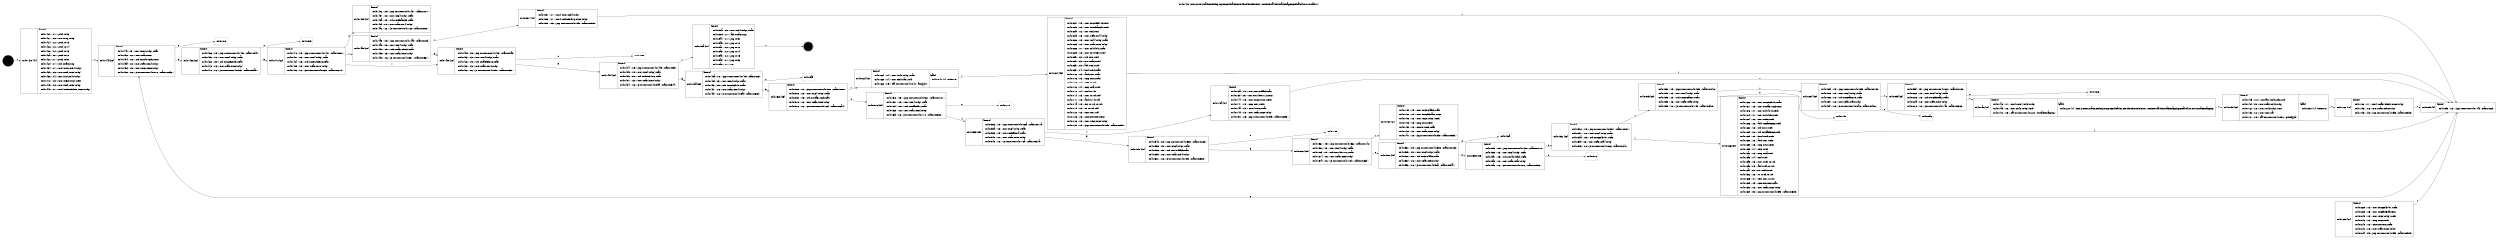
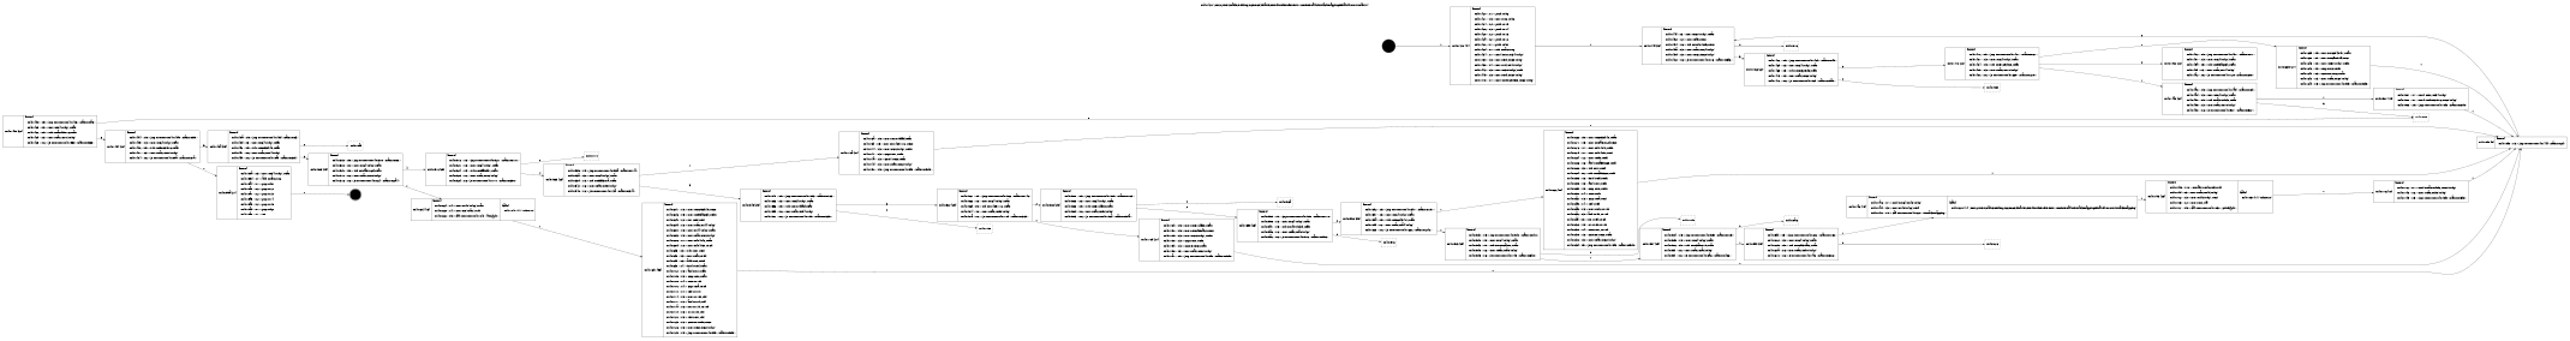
  digraph {
    label="0x401420 (/mnt/c/Users/mathe/Desktop/tcc/POCII/binaries/extr_linuxkernelevents....mminternal.h_is_stack_mapping_Final-ollvm.out::main(0))"
    labelloc=t
    rankdir=LR
    node [shape=record]
    Entry [fillcolor=black height=0.3 shape=circle style=filled width=0.3]
    n2 [label="{\n     0x401420 [47]\l\n     | [instrs]\l\n     &nbsp;&nbsp;0x401420 \<+1\>: push %rbp\l\n     &nbsp;&nbsp;0x401421 \<+3\>: mov %rsp,%rbp\l\n     &nbsp;&nbsp;0x401424 \<+2\>: push %r15\l\n     &nbsp;&nbsp;0x401426 \<+2\>: push %r14\l\n     &nbsp;&nbsp;0x401428 \<+2\>: push %r13\l\n     &nbsp;&nbsp;0x40142a \<+2\>: push %r12\l\n     &nbsp;&nbsp;0x40142c \<+1\>: push %rbx\l\n     &nbsp;&nbsp;0x40142d \<+7\>: sub $0xa8,%rsp\l\n     &nbsp;&nbsp;0x401434 \<+7\>: movl $0x0,-0x34(%rbp)\l\n     &nbsp;&nbsp;0x40143b \<+3\>: mov %edi,-0x38(%rbp)\l\n     &nbsp;&nbsp;0x40143e \<+4\>: mov %rsi,-0x40(%rbp)\l\n     &nbsp;&nbsp;0x401442 \<+3\>: mov -0x38(%rbp),%edi\l\n     &nbsp;&nbsp;0x401445 \<+3\>: mov %edi,-0x30(%rbp)\l\n     &nbsp;&nbsp;0x401448 \<+7\>: movl $0x9129de08,-0x60(%rbp)\l\n  }"]
    n3 [label="{\n     0x40144f [23]\l\n     | [instrs]\l\n     &nbsp;&nbsp;0x40144f \<+3\>: mov -0x60(%rbp),%eax\l\n     &nbsp;&nbsp;0x401452 \<+2\>: mov %eax,%ecx\l\n     &nbsp;&nbsp;0x401454 \<+6\>: sub $0x840792fc,%ecx\l\n     &nbsp;&nbsp;0x40145a \<+3\>: mov %eax,-0x64(%rbp)\l\n     &nbsp;&nbsp;0x40145d \<+3\>: mov %ecx,-0x68(%rbp)\l\n     &nbsp;&nbsp;0x401460 \<+6\>: je 0000000000401816 \<main+0x3f6\>\l\n  }"]
    n4 [label="{\n     0x401816\l\n  }" style=dashed]
    n5 [label="{\n     0x401466 [22]\l\n     | [instrs]\l\n     &nbsp;&nbsp;0x401466 \<+5\>: jmp 000000000040146b \<main+0x4b\>\l\n     &nbsp;&nbsp;0x40146b \<+3\>: mov -0x64(%rbp),%eax\l\n     &nbsp;&nbsp;0x40146e \<+5\>: sub $0x8c92e1f8,%eax\l\n     &nbsp;&nbsp;0x401473 \<+3\>: mov %eax,-0x6c(%rbp)\l\n     &nbsp;&nbsp;0x401476 \<+6\>: je 00000000004019cb \<main+0x5ab\>\l\n  }"]
    n6 [label="{\n     0x4019cb\l\n  }" style=dashed]
    n7 [label="{\n     0x40147c [22]\l\n     | [instrs]\l\n     &nbsp;&nbsp;0x40147c \<+5\>: jmp 0000000000401481 \<main+0x61\>\l\n     &nbsp;&nbsp;0x401481 \<+3\>: mov -0x64(%rbp),%eax\l\n     &nbsp;&nbsp;0x401484 \<+5\>: sub $0x9129de08,%eax\l\n     &nbsp;&nbsp;0x401489 \<+3\>: mov %eax,-0x70(%rbp)\l\n     &nbsp;&nbsp;0x40148c \<+6\>: je 0000000000401639 \<main+0x219\>\l\n  }"]
    n8 [label="{\n     0x401639 [27]\l\n     | [instrs]\l\n     &nbsp;&nbsp;0x401639 \<+5\>: mov $0x66e437b7,%eax\l\n     &nbsp;&nbsp;0x40163e \<+5\>: mov $0x6fb857ff,%ecx\l\n     &nbsp;&nbsp;0x401643 \<+3\>: mov -0x30(%rbp),%edx\l\n     &nbsp;&nbsp;0x401646 \<+3\>: cmp $0x2,%edx\l\n     &nbsp;&nbsp;0x401649 \<+3\>: cmovne %ecx,%eax\l\n     &nbsp;&nbsp;0x40164c \<+3\>: mov %eax,-0x60(%rbp)\l\n     &nbsp;&nbsp;0x40164f \<+5\>: jmp 00000000004019fe \<main+0x5de\>\l\n  }"]
    n9 [label="{\n     0x401492 [22]\l\n     | [instrs]\l\n     &nbsp;&nbsp;0x401492 \<+5\>: jmp 0000000000401497 \<main+0x77\>\l\n     &nbsp;&nbsp;0x401497 \<+3\>: mov -0x64(%rbp),%eax\l\n     &nbsp;&nbsp;0x40149a \<+5\>: sub $0x9f8a603b,%eax\l\n     &nbsp;&nbsp;0x40149f \<+3\>: mov %eax,-0x74(%rbp)\l\n     &nbsp;&nbsp;0x4014a2 \<+6\>: je 000000000040172e \<main+0x30e\>\l\n  }"]
    n10 [label="{\n     0x4014a8 [22]\l\n     | [instrs]\l\n     &nbsp;&nbsp;0x4014a8 \<+5\>: jmp 00000000004014ad \<main+0x8d\>\l\n     &nbsp;&nbsp;0x4014ad \<+3\>: mov -0x64(%rbp),%eax\l\n     &nbsp;&nbsp;0x4014b0 \<+5\>: sub $0xa378ded2,%eax\l\n     &nbsp;&nbsp;0x4014b5 \<+3\>: mov %eax,-0x78(%rbp)\l\n     &nbsp;&nbsp;0x4014b8 \<+6\>: je 0000000000401987 \<main+0x567\>\l\n  }"]
    Exit [fillcolor=black height=0.3 peripheries=2 shape=circle style=filled width=0.3]
    n12 [label="{\n     0x4019fe [5]\l\n     | [instrs]\l\n     &nbsp;&nbsp;0x4019fe \<+5\>: jmp 000000000040144f \<main+0x2f\>\l\n  }"]
    n13 [label="{\n     0x4017cc [18]\l\n     | [instrs]\l\n     &nbsp;&nbsp;0x4017cc \<+7\>: movl $0xa378ded2,-0x60(%rbp)\l\n     &nbsp;&nbsp;0x4017d3 \<+6\>: mov %eax,-0xb8(%rbp)\l\n     &nbsp;&nbsp;0x4017d9 \<+5\>: jmp 00000000004019fe \<main+0x5de\>\l\n  }"]
    n14 [label="{\n     0x401987 [19]\l\n     | [instrs]\l\n     &nbsp;&nbsp;0x401987 \<+7\>: movl $0x0,-0x34(%rbp)\l\n     &nbsp;&nbsp;0x40198e \<+7\>: movl $0xb883751c,-0x60(%rbp)\l\n     &nbsp;&nbsp;0x401995 \<+5\>: jmp 00000000004019fe \<main+0x5de\>\l\n  }"]
    n15 [label="{\n     0x4014be [22]\l\n     | [instrs]\l\n     &nbsp;&nbsp;0x4014be \<+5\>: jmp 00000000004014c3 \<main+0xa3\>\l\n     &nbsp;&nbsp;0x4014c3 \<+3\>: mov -0x64(%rbp),%eax\l\n     &nbsp;&nbsp;0x4014c6 \<+5\>: sub $0xaedeb876,%eax\l\n     &nbsp;&nbsp;0x4014cb \<+3\>: mov %eax,-0x7c(%rbp)\l\n     &nbsp;&nbsp;0x4014ce \<+6\>: je 000000000040195e \<main+0x53e\>\l\n  }"]
    n16 [label="{\n     0x4017b5 [23]\l\n     | [instrs]\l\n     &nbsp;&nbsp;0x4017b5 \<+10\>: movabs $0x4020f2,%rdi\l\n     &nbsp;&nbsp;0x4017bf \<+3\>: mov %eax,-0x4c(%rbp)\l\n     &nbsp;&nbsp;0x4017c2 \<+3\>: mov -0x4c(%rbp),%esi\l\n     &nbsp;&nbsp;0x4017c5 \<+2\>: mov $0x0,%al\l\n     &nbsp;&nbsp;0x4017c7 \<+5\>: call 0000000000401030 \<printf@plt\>\l\n     | [calls]\l\n     &nbsp;&nbsp;0x401030 \{1\} (unknown)\l\n  }"]
    n17 [label="{\n     0x40195e\l\n  }" style=dashed]
    n18 [label="{\n     0x4014d4 [22]\l\n     | [instrs]\l\n     &nbsp;&nbsp;0x4014d4 \<+5\>: jmp 00000000004014d9 \<main+0xb9\>\l\n     &nbsp;&nbsp;0x4014d9 \<+3\>: mov -0x64(%rbp),%eax\l\n     &nbsp;&nbsp;0x4014dc \<+5\>: sub $0xb883751c,%eax\l\n     &nbsp;&nbsp;0x4014e1 \<+3\>: mov %eax,-0x80(%rbp)\l\n     &nbsp;&nbsp;0x4014e4 \<+6\>: je 000000000040199a \<main+0x57a\>\l\n  }"]
    n19 [label="{\n     0x401616\l\n  }" style=dashed]
    n20 [label="{\n     0x40199a [21]\l\n     | [instrs]\l\n     &nbsp;&nbsp;0x40199a \<+3\>: mov -0x34(%rbp),%eax\l\n     &nbsp;&nbsp;0x40199d \<+7\>: add $0xa8,%rsp\l\n     &nbsp;&nbsp;0x4019a4 \<+1\>: pop %rbx\l\n     &nbsp;&nbsp;0x4019a5 \<+2\>: pop %r12\l\n     &nbsp;&nbsp;0x4019a7 \<+2\>: pop %r13\l\n     &nbsp;&nbsp;0x4019a9 \<+2\>: pop %r14\l\n     &nbsp;&nbsp;0x4019ab \<+2\>: pop %r15\l\n     &nbsp;&nbsp;0x4019ad \<+1\>: pop %rbp\l\n     &nbsp;&nbsp;0x4019ae \<+1\>: ret\l\n  }"]
    n21 [label="{\n     0x4014ea [25]\l\n     | [instrs]\l\n     &nbsp;&nbsp;0x4014ea \<+5\>: jmp 00000000004014ef \<main+0xcf\>\l\n     &nbsp;&nbsp;0x4014ef \<+3\>: mov -0x64(%rbp),%eax\l\n     &nbsp;&nbsp;0x4014f2 \<+5\>: sub $0xc053f14e,%eax\l\n     &nbsp;&nbsp;0x4014f7 \<+6\>: mov %eax,-0x84(%rbp)\l\n     &nbsp;&nbsp;0x4014fd \<+6\>: je 00000000004019af \<main+0x58f\>\l\n  }"]
    n22 [label="{\n     0x4017a6 [15]\l\n     | [instrs]\l\n     &nbsp;&nbsp;0x4017a6 \<+7\>: movl $0x64,-0x48(%rbp)\l\n     &nbsp;&nbsp;0x4017ad \<+3\>: mov -0x48(%rbp),%edi\l\n     &nbsp;&nbsp;0x4017b0 \<+5\>: call 0000000000401220 \<is_stack_mapping\>\l\n     | [calls]\l\n     &nbsp;&nbsp;0x401220 \{1\} (/mnt/c/Users/mathe/Desktop/tcc/POCII/binaries/extr_linuxkernelevents....mminternal.h_is_stack_mapping_Final-ollvm.out::is_stack_mapping)\l\n  }"]
    n23 [label="{\n     0x4019af\l\n  }" style=dashed]
    n24 [label="{\n     0x401503 [25]\l\n     | [instrs]\l\n     &nbsp;&nbsp;0x401503 \<+5\>: jmp 0000000000401508 \<main+0xe8\>\l\n     &nbsp;&nbsp;0x401508 \<+3\>: mov -0x64(%rbp),%eax\l\n     &nbsp;&nbsp;0x40150b \<+5\>: sub $0xda310c2f,%eax\l\n     &nbsp;&nbsp;0x401510 \<+6\>: mov %eax,-0x88(%rbp)\l\n     &nbsp;&nbsp;0x401516 \<+6\>: je 00000000004016c4 \<main+0x2a4\>\l\n  }"]
    n25 [label="{\n     0x4015fd [25]\l\n     | [instrs]\l\n     &nbsp;&nbsp;0x4015fd \<+5\>: jmp 0000000000401602 \<main+0x1e2\>\l\n     &nbsp;&nbsp;0x401602 \<+3\>: mov -0x64(%rbp),%eax\l\n     &nbsp;&nbsp;0x401605 \<+5\>: sub $0x6d530ab2,%eax\l\n     &nbsp;&nbsp;0x40160a \<+6\>: mov %eax,-0xb0(%rbp)\l\n     &nbsp;&nbsp;0x401610 \<+6\>: je 00000000004017a6 \<main+0x386\>\l\n  }"]
    n26 [label="{\n     0x4016c4 [13]\l\n     | [instrs]\l\n     &nbsp;&nbsp;0x4016c4 \<+4\>: mov -0x40(%rbp),%rax\l\n     &nbsp;&nbsp;0x4016c8 \<+4\>: mov 0x8(%rax),%rdi\l\n     &nbsp;&nbsp;0x4016cc \<+5\>: call 0000000000401040 \<atoi@plt\>\l\n     | [calls]\l\n     &nbsp;&nbsp;0x401040 \{1\} (unknown)\l\n  }"]
    n27 [label="{\n     0x40151c [25]\l\n     | [instrs]\l\n     &nbsp;&nbsp;0x40151c \<+5\>: jmp 0000000000401521 \<main+0x101\>\l\n     &nbsp;&nbsp;0x401521 \<+3\>: mov -0x64(%rbp),%eax\l\n     &nbsp;&nbsp;0x401524 \<+5\>: sub $0xeffb9db1,%eax\l\n     &nbsp;&nbsp;0x401529 \<+6\>: mov %eax,-0x8c(%rbp)\l\n     &nbsp;&nbsp;0x40152f \<+6\>: je 0000000000401770 \<main+0x350\>\l\n  }"]
    n28 [label="{\n     0x4018a6\l\n  }" style=dashed]
    n29 [label="{\n     0x4016d1 [93]\l\n     | [instrs]\l\n     &nbsp;&nbsp;0x4016d1 \<+5\>: mov $0xc053f14e,%ecx\l\n     &nbsp;&nbsp;0x4016d6 \<+5\>: mov $0x9f8a603b,%edx\l\n     &nbsp;&nbsp;0x4016db \<+2\>: xor %esi,%esi\l\n     &nbsp;&nbsp;0x4016dd \<+3\>: mov %eax,-0x44(%rbp)\l\n     &nbsp;&nbsp;0x4016e0 \<+3\>: mov -0x44(%rbp),%eax\l\n     &nbsp;&nbsp;0x4016e3 \<+3\>: mov %eax,-0x2c(%rbp)\l\n     &nbsp;&nbsp;0x4016e6 \<+7\>: mov 0x40404c,%eax\l\n     &nbsp;&nbsp;0x4016ed \<+8\>: mov 0x404050,%r8d\l\n     &nbsp;&nbsp;0x4016f5 \<+3\>: sub $0x1,%esi\l\n     &nbsp;&nbsp;0x4016f8 \<+3\>: mov %eax,%r9d\l\n     &nbsp;&nbsp;0x4016fb \<+3\>: add %esi,%r9d\l\n     &nbsp;&nbsp;0x4016fe \<+4\>: imul %r9d,%eax\l\n     &nbsp;&nbsp;0x401702 \<+3\>: and $0x1,%eax\l\n     &nbsp;&nbsp;0x401705 \<+3\>: cmp $0x0,%eax\l\n     &nbsp;&nbsp;0x401708 \<+4\>: sete %r10b\l\n     &nbsp;&nbsp;0x40170c \<+4\>: cmp $0xa,%r8d\l\n     &nbsp;&nbsp;0x401710 \<+4\>: setl %r11b\l\n     &nbsp;&nbsp;0x401714 \<+3\>: mov %r10b,%bl\l\n     &nbsp;&nbsp;0x401717 \<+3\>: and %r11b,%bl\l\n     &nbsp;&nbsp;0x40171a \<+3\>: xor %r11b,%r10b\l\n     &nbsp;&nbsp;0x40171d \<+3\>: or %r10b,%bl\l\n     &nbsp;&nbsp;0x401720 \<+3\>: test $0x1,%bl\l\n     &nbsp;&nbsp;0x401723 \<+3\>: cmovne %edx,%ecx\l\n     &nbsp;&nbsp;0x401726 \<+3\>: mov %ecx,-0x60(%rbp)\l\n     &nbsp;&nbsp;0x401729 \<+5\>: jmp 00000000004019fe \<main+0x5de\>\l\n  }"]
    n30 [label="{\n     0x401770\l\n  }" style=dashed]
    n31 [label="{\n     0x401535 [25]\l\n     | [instrs]\l\n     &nbsp;&nbsp;0x401535 \<+5\>: jmp 000000000040153a \<main+0x11a\>\l\n     &nbsp;&nbsp;0x40153a \<+3\>: mov -0x64(%rbp),%eax\l\n     &nbsp;&nbsp;0x40153d \<+5\>: sub $0xfefd381a,%eax\l\n     &nbsp;&nbsp;0x401542 \<+6\>: mov %eax,-0x90(%rbp)\l\n     &nbsp;&nbsp;0x401548 \<+6\>: je 000000000040173a \<main+0x31a\>\l\n  }"]
    n32 [label="{\n     0x4015e4 [25]\l\n     | [instrs]\l\n     &nbsp;&nbsp;0x4015e4 \<+5\>: jmp 00000000004015e9 \<main+0x1c9\>\l\n     &nbsp;&nbsp;0x4015e9 \<+3\>: mov -0x64(%rbp),%eax\l\n     &nbsp;&nbsp;0x4015ec \<+5\>: sub $0x69a5c019,%eax\l\n     &nbsp;&nbsp;0x4015f1 \<+6\>: mov %eax,-0xac(%rbp)\l\n     &nbsp;&nbsp;0x4015f7 \<+6\>: je 00000000004018a6 \<main+0x486\>\l\n  }"]
    n33 [label="{\n     0x40173a [27]\l\n     | [instrs]\l\n     &nbsp;&nbsp;0x40173a \<+5\>: mov $0x107fdfbf,%eax\l\n     &nbsp;&nbsp;0x40173f \<+5\>: mov $0x14891112,%ecx\l\n     &nbsp;&nbsp;0x401744 \<+3\>: mov -0x2c(%rbp),%edx\l\n     &nbsp;&nbsp;0x401747 \<+3\>: cmp $0x1,%edx\l\n     &nbsp;&nbsp;0x40174a \<+3\>: cmovl %ecx,%eax\l\n     &nbsp;&nbsp;0x40174d \<+3\>: mov %eax,-0x60(%rbp)\l\n     &nbsp;&nbsp;0x401750 \<+5\>: jmp 00000000004019fe \<main+0x5de\>\l\n  }"]
    n34 [label="{\n     0x40154e [25]\l\n     | [instrs]\l\n     &nbsp;&nbsp;0x40154e \<+5\>: jmp 0000000000401553 \<main+0x133\>\l\n     &nbsp;&nbsp;0x401553 \<+3\>: mov -0x64(%rbp),%eax\l\n     &nbsp;&nbsp;0x401556 \<+5\>: sub $0x107fdfbf,%eax\l\n     &nbsp;&nbsp;0x40155b \<+6\>: mov %eax,-0x94(%rbp)\l\n     &nbsp;&nbsp;0x401561 \<+6\>: je 0000000000401755 \<main+0x335\>\l\n  }"]
    n35 [label="{\n     0x4017de\l\n  }" style=dashed]
    n36 [label="{\n     0x401755\l\n  }" style=dashed]
    n37 [label="{\n     0x401567 [25]\l\n     | [instrs]\l\n     &nbsp;&nbsp;0x401567 \<+5\>: jmp 000000000040156c \<main+0x14c\>\l\n     &nbsp;&nbsp;0x40156c \<+3\>: mov -0x64(%rbp),%eax\l\n     &nbsp;&nbsp;0x40156f \<+5\>: sub $0x14891112,%eax\l\n     &nbsp;&nbsp;0x401574 \<+6\>: mov %eax,-0x98(%rbp)\l\n     &nbsp;&nbsp;0x40157a \<+6\>: je 000000000040178b \<main+0x36b\>\l\n  }"]
    n38 [label="{\n     0x40178b [27]\l\n     | [instrs]\l\n     &nbsp;&nbsp;0x40178b \<+5\>: mov $0x31c4ff03,%eax\l\n     &nbsp;&nbsp;0x401790 \<+5\>: mov $0x6d530ab2,%ecx\l\n     &nbsp;&nbsp;0x401795 \<+3\>: mov -0x2c(%rbp),%edx\l\n     &nbsp;&nbsp;0x401798 \<+3\>: cmp $0x0,%edx\l\n     &nbsp;&nbsp;0x40179b \<+3\>: cmove %ecx,%eax\l\n     &nbsp;&nbsp;0x40179e \<+3\>: mov %eax,-0x60(%rbp)\l\n     &nbsp;&nbsp;0x4017a1 \<+5\>: jmp 00000000004019fe \<main+0x5de\>\l\n  }"]
    n39 [label="{\n     0x401580 [25]\l\n     | [instrs]\l\n     &nbsp;&nbsp;0x401580 \<+5\>: jmp 0000000000401585 \<main+0x165\>\l\n     &nbsp;&nbsp;0x401585 \<+3\>: mov -0x64(%rbp),%eax\l\n     &nbsp;&nbsp;0x401588 \<+5\>: sub $0x31c4ff03,%eax\l\n     &nbsp;&nbsp;0x40158d \<+6\>: mov %eax,-0x9c(%rbp)\l\n     &nbsp;&nbsp;0x401593 \<+6\>: je 000000000040196a \<main+0x54a\>\l\n  }"]
    n40 [label="{\n     0x4015cb [25]\l\n     | [instrs]\l\n     &nbsp;&nbsp;0x4015cb \<+5\>: jmp 00000000004015d0 \<main+0x1b0\>\l\n     &nbsp;&nbsp;0x4015d0 \<+3\>: mov -0x64(%rbp),%eax\l\n     &nbsp;&nbsp;0x4015d3 \<+5\>: sub $0x68cea380,%eax\l\n     &nbsp;&nbsp;0x4015d8 \<+6\>: mov %eax,-0xa8(%rbp)\l\n     &nbsp;&nbsp;0x4015de \<+6\>: je 00000000004017de \<main+0x3be\>\l\n  }"]
    n41 [label="{\n     0x40196a\l\n  }" style=dashed]
    n42 [label="{\n     0x401599 [25]\l\n     | [instrs]\l\n     &nbsp;&nbsp;0x401599 \<+5\>: jmp 000000000040159e \<main+0x17e\>\l\n     &nbsp;&nbsp;0x40159e \<+3\>: mov -0x64(%rbp),%eax\l\n     &nbsp;&nbsp;0x4015a1 \<+5\>: sub $0x4b7d0f2d,%eax\l\n     &nbsp;&nbsp;0x4015a6 \<+6\>: mov %eax,-0xa0(%rbp)\l\n     &nbsp;&nbsp;0x4015ac \<+6\>: je 0000000000401976 \<main+0x556\>\l\n  }"]
    n43 [label="{\n     0x40166c [88]\l\n     | [instrs]\l\n     &nbsp;&nbsp;0x40166c \<+5\>: mov $0xc053f14e,%eax\l\n     &nbsp;&nbsp;0x401671 \<+5\>: mov $0xda310c2f,%ecx\l\n     &nbsp;&nbsp;0x401676 \<+7\>: mov 0x40404c,%edx\l\n     &nbsp;&nbsp;0x40167d \<+7\>: mov 0x404050,%esi\l\n     &nbsp;&nbsp;0x401684 \<+2\>: mov %edx,%edi\l\n     &nbsp;&nbsp;0x401686 \<+6\>: add $0xca593c6e,%edi\l\n     &nbsp;&nbsp;0x40168c \<+3\>: sub $0x1,%edi\l\n     &nbsp;&nbsp;0x40168f \<+6\>: sub $0xca593c6e,%edi\l\n     &nbsp;&nbsp;0x401695 \<+3\>: imul %edi,%edx\l\n     &nbsp;&nbsp;0x401698 \<+3\>: and $0x1,%edx\l\n     &nbsp;&nbsp;0x40169b \<+3\>: cmp $0x0,%edx\l\n     &nbsp;&nbsp;0x40169e \<+4\>: sete %r8b\l\n     &nbsp;&nbsp;0x4016a2 \<+3\>: cmp $0xa,%esi\l\n     &nbsp;&nbsp;0x4016a5 \<+4\>: setl %r9b\l\n     &nbsp;&nbsp;0x4016a9 \<+3\>: mov %r8b,%r10b\l\n     &nbsp;&nbsp;0x4016ac \<+3\>: and %r9b,%r10b\l\n     &nbsp;&nbsp;0x4016af \<+3\>: xor %r9b,%r8b\l\n     &nbsp;&nbsp;0x4016b2 \<+3\>: or %r8b,%r10b\l\n     &nbsp;&nbsp;0x4016b5 \<+4\>: test $0x1,%r10b\l\n     &nbsp;&nbsp;0x4016b9 \<+3\>: cmovne %ecx,%eax\l\n     &nbsp;&nbsp;0x4016bc \<+3\>: mov %eax,-0x60(%rbp)\l\n     &nbsp;&nbsp;0x4016bf \<+5\>: jmp 00000000004019fe \<main+0x5de\>\l\n  }"]
    n44 [label="{\n     0x4015b2 [25]\l\n     | [instrs]\l\n     &nbsp;&nbsp;0x4015b2 \<+5\>: jmp 00000000004015b7 \<main+0x197\>\l\n     &nbsp;&nbsp;0x4015b7 \<+3\>: mov -0x64(%rbp),%eax\l\n     &nbsp;&nbsp;0x4015ba \<+5\>: sub $0x66e437b7,%eax\l\n     &nbsp;&nbsp;0x4015bf \<+6\>: mov %eax,-0xa4(%rbp)\l\n     &nbsp;&nbsp;0x4015c5 \<+6\>: je 000000000040166c \<main+0x24c\>\l\n  }"]
    n45 [label="{\n     0x401976\l\n  }" style=dashed]
    Entry -> n2 [label=" 1"]
    n2 -> n3 [label=" 1"]
    n3 -> n4 [label=" 0"]
    n3 -> n5 [label=" 9"]
    n5 -> n6 [label=" 0"]
    n5 -> n7 [label=" 9"]
-   n7 -> n15 [label=" 1"]
+   n7 -> n8 [label=" 1"]
    n7 -> n9 [label=" 2"]
    n7 -> n10 [label=" 7"]
    n8 -> n12 [label=" 1"]
    n10 -> n14 [label=" 1"]
-   n10 -> n15 [label=" 6"]
+   n10 -> n17 [label=" 6"]
    n12 -> n3 [label=" 8"]
    n13 -> n12 [label=" 1"]
    n14 -> n12 [label=" 1"]
    n15 -> n17 [label=" 0"]
    n15 -> n18 [label=" 6"]
    n16 -> n13 [label=" 1"]
    n18 -> n20 [label=" 1"]
    n18 -> n21 [label=" 5"]
    n20 -> Exit [label=" 1"]
    n21 -> n23 [label=" 0"]
    n21 -> n24 [label=" 5"]
    n22 -> n16 [label=" 1"]
    n24 -> n26 [label=" 1"]
    n24 -> n27 [label=" 4"]
    n25 -> n19 [label=" 0"]
    n25 -> n22 [label=" 1"]
    n26 -> n29 [label=" 1"]
    n27 -> n30 [label=" 0"]
    n27 -> n31 [label=" 4"]
    n29 -> n12 [label=" 1"]
    n31 -> n33 [label=" 1"]
    n31 -> n34 [label=" 3"]
    n32 -> n25 [label=" 1"]
    n32 -> n28 [label=" 0"]
    n33 -> n12 [label=" 1"]
    n34 -> n36 [label=" 0"]
    n34 -> n37 [label=" 3"]
    n37 -> n38 [label=" 1"]
    n37 -> n39 [label=" 2"]
+   n38 -> n12 [label=" 1"]
    n39 -> n41 [label=" 0"]
    n39 -> n42 [label=" 2"]
    n40 -> n32 [label=" 1"]
    n40 -> n35 [label=" 0"]
    n42 -> n44 [label=" 2"]
    n42 -> n45 [label=" 0"]
    n43 -> n12 [label=" 1"]
    n44 -> n40 [label=" 1"]
    n44 -> n43 [label=" 1"]
  }
